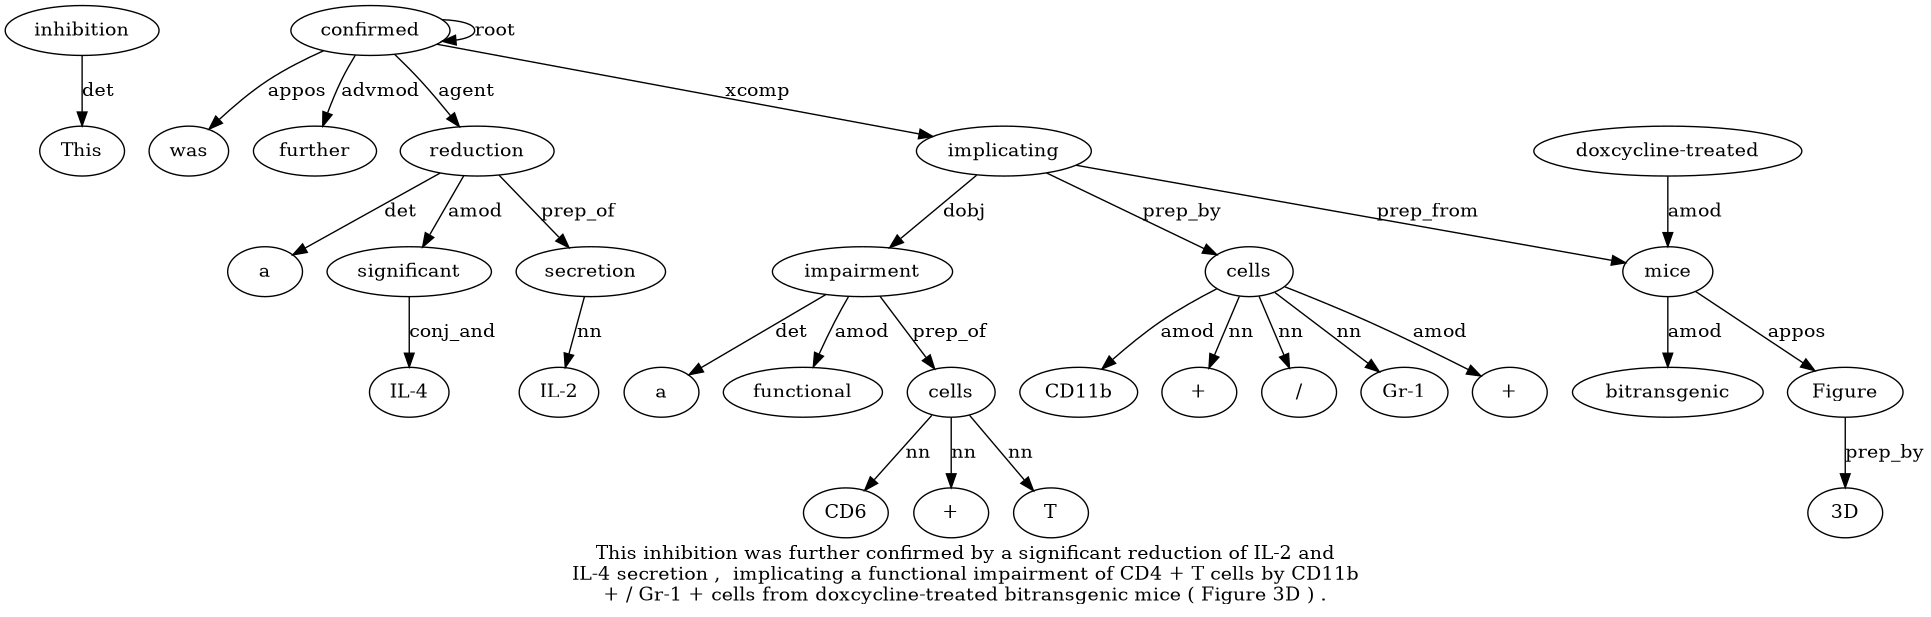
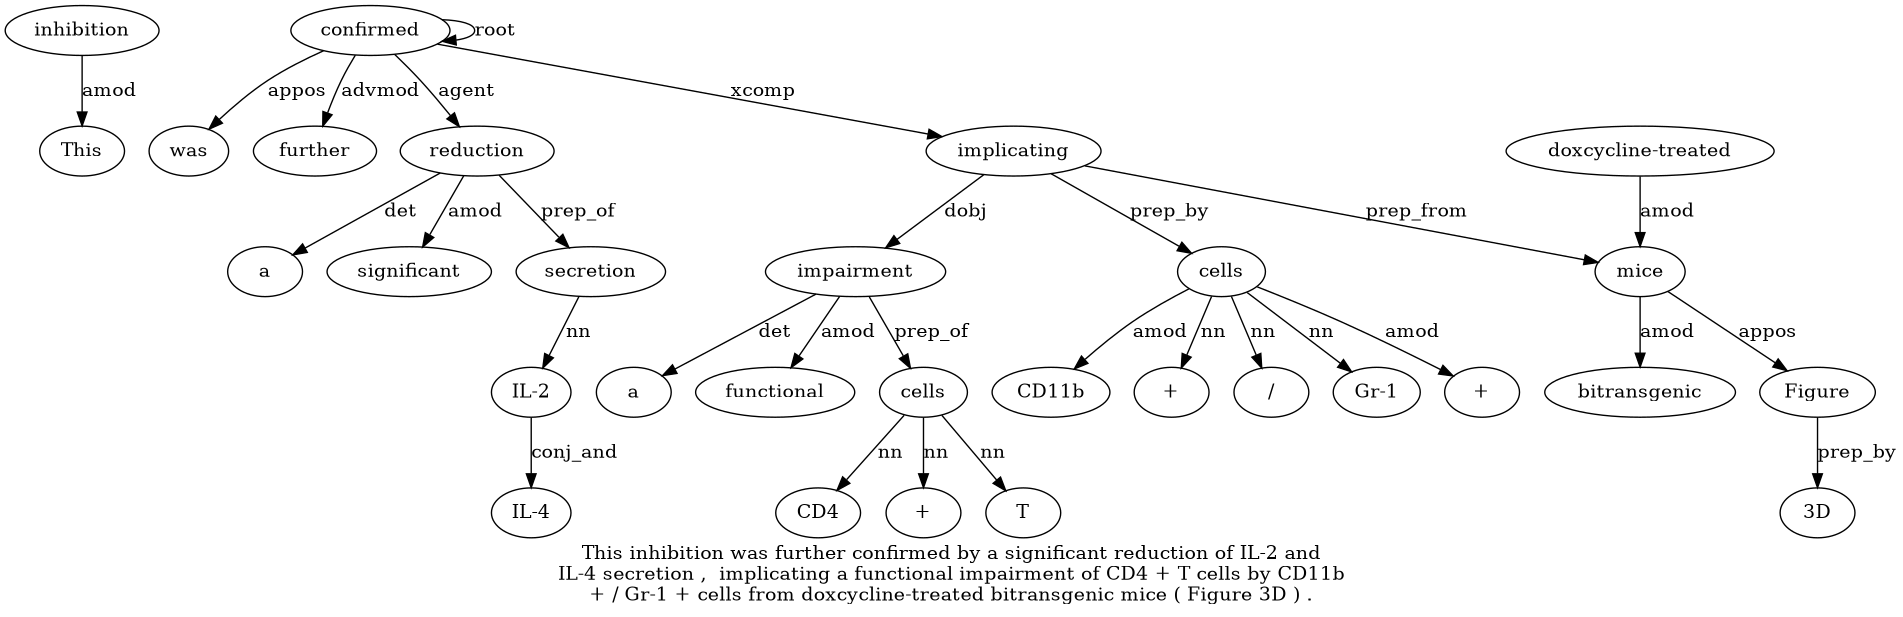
  digraph {
    label="This inhibition was further confirmed by a significant reduction of IL-2 and\nIL-4 secretion ,  implicating a functional impairment of CD4 + T cells by CD11b\n+ / Gr-1 + cells from doxcycline-treated bitransgenic mice ( Figure 3D ) ."
    node [fillcolor=white style=filled]
    n1 [label=inhibition]
    n2 [label=This]
    n3 [label=confirmed]
    n4 [label=was]
    n5 [label=further]
    n6 [label=reduction]
    n7 [label=implicating]
    n8 [label=a]
    n9 [label=significant]
    n10 [label=secretion]
    n11 [label=impairment]
    n12 [label=cells]
    n13 [label=mice]
    n14 [label="IL-2"]
    n15 [label="IL-4"]
    n16 [label=a]
    n17 [label=functional]
    n18 [label=cells]
    n19 [label=CD11b]
    n20 [label="+"]
    n21 [label="/"]
    n22 [label="Gr-1"]
    n23 [label="+"]
    n24 [label=bitransgenic]
    n25 [label=Figure]
-   n26 [label=CD6]
+   n26 [label=CD4]
    n27 [label="+"]
    n28 [label=T]
    n29 [label="doxcycline-treated"]
    n30 [label="3D"]
-   n1 -> n2 [label=det]
+   n1 -> n2 [label=amod]
    n3 -> n3 [label=root]
    n3 -> n4 [label=appos]
    n3 -> n5 [label=advmod]
    n3 -> n6 [label=agent]
    n3 -> n7 [label=xcomp]
    n6 -> n8 [label=det]
    n6 -> n9 [label=amod]
    n6 -> n10 [label=prep_of]
    n7 -> n11 [label=dobj]
    n7 -> n12 [label=prep_by]
    n7 -> n13 [label=prep_from]
    n10 -> n14 [label=nn]
    n11 -> n16 [label=det]
    n11 -> n17 [label=amod]
    n11 -> n18 [label=prep_of]
    n12 -> n19 [label=amod]
    n12 -> n20 [label=nn]
    n12 -> n21 [label=nn]
    n12 -> n22 [label=nn]
    n12 -> n23 [label=amod]
    n13 -> n24 [label=amod]
    n13 -> n25 [label=appos]
-   n9 -> n15 [label=conj_and]
+   n14 -> n15 [label=conj_and]
    n18 -> n26 [label=nn]
    n18 -> n27 [label=nn]
    n18 -> n28 [label=nn]
    n25 -> n30 [label=prep_by]
    n29 -> n13 [label=amod]
  }
